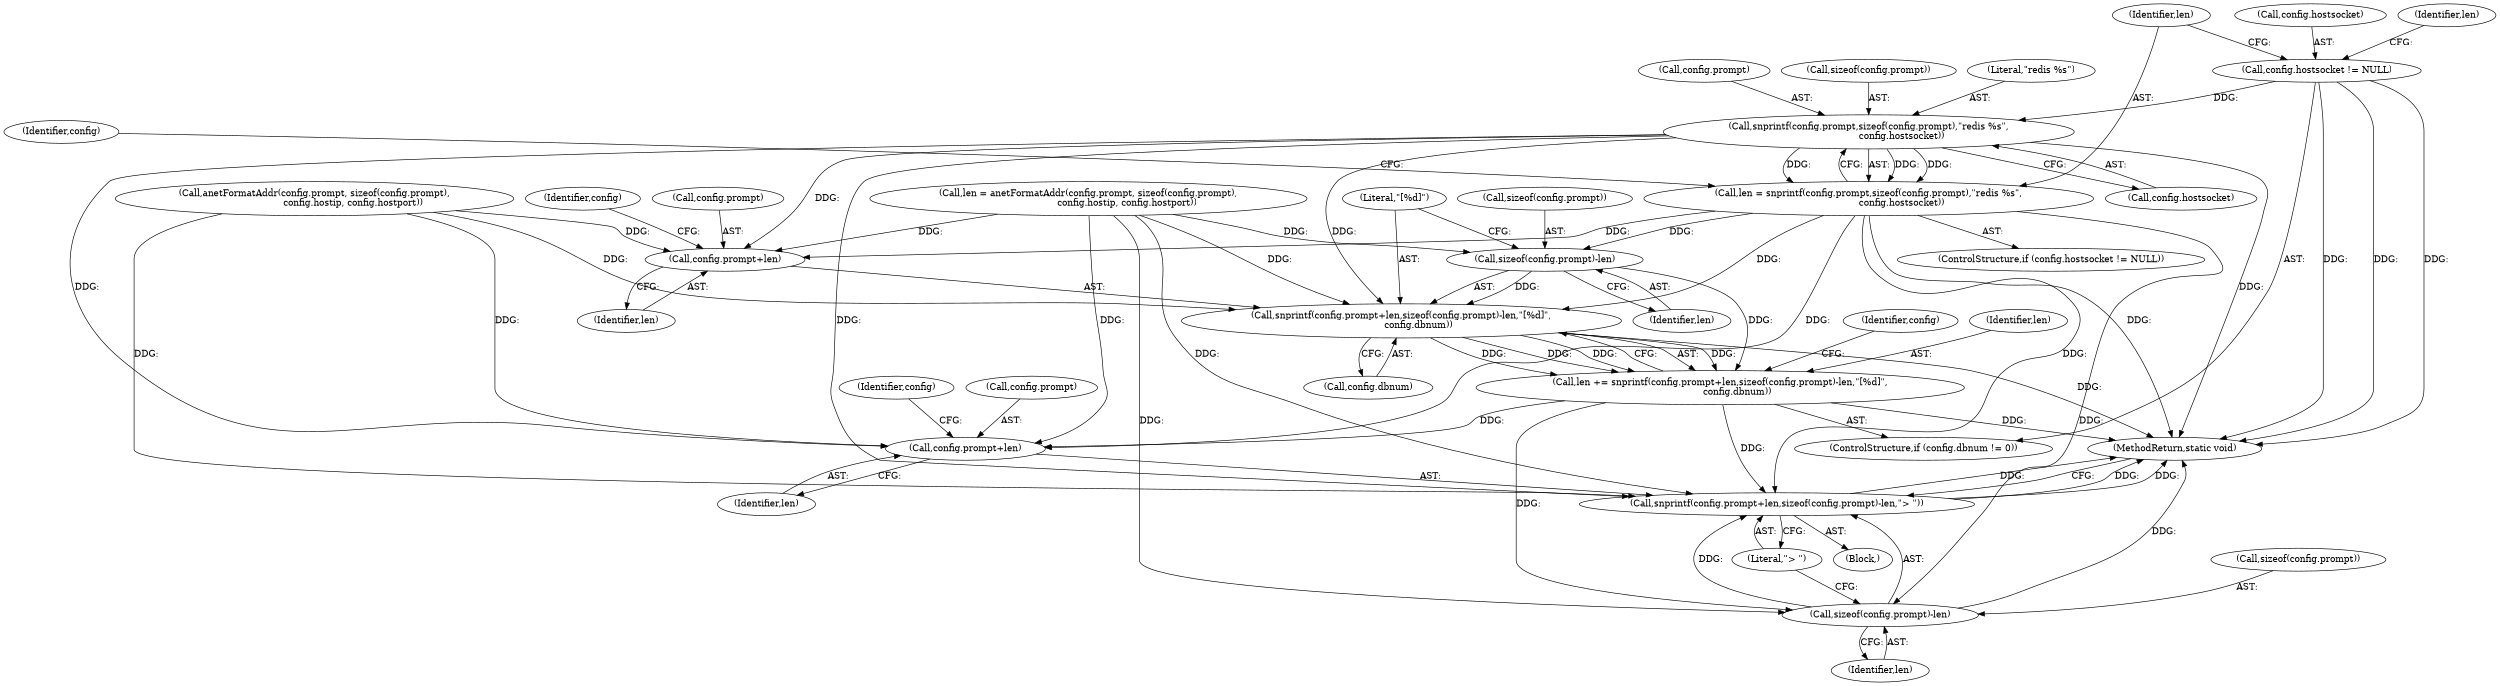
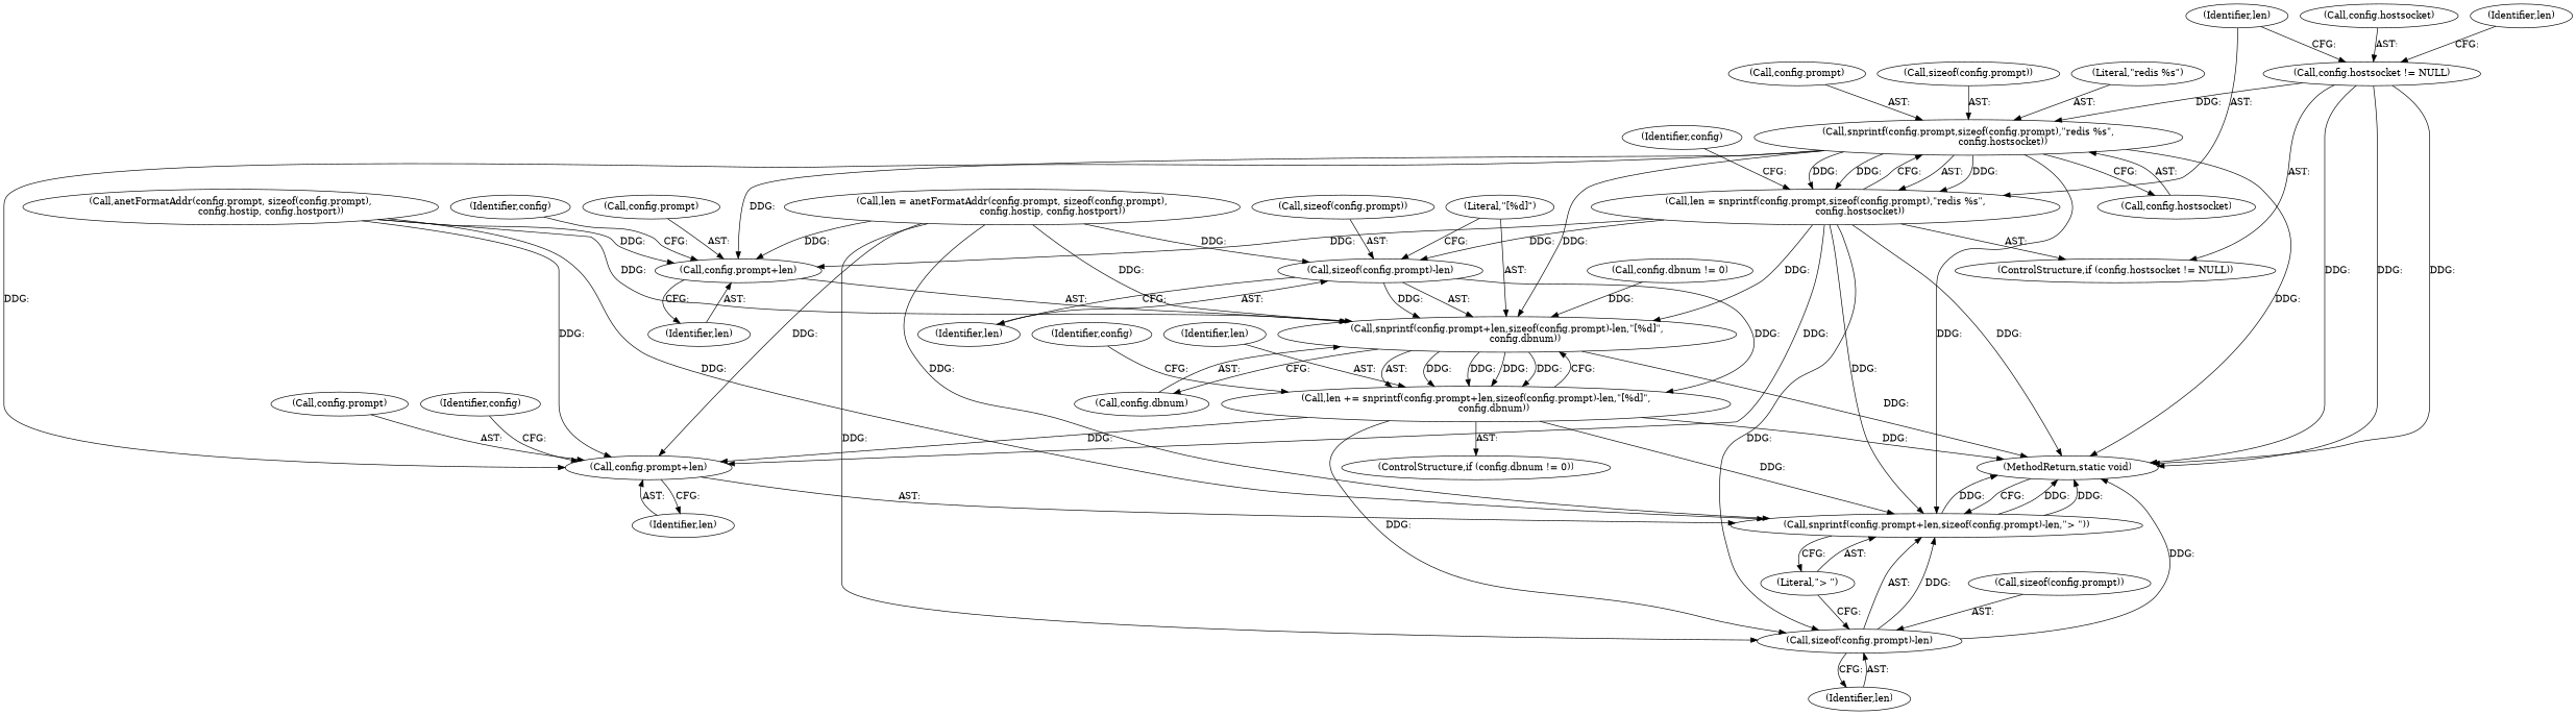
  digraph {
    n1 [label="(Call,snprintf(config.prompt,sizeof(config.prompt),\"redis %s\",\n                       config.hostsocket))"]
    n2 [label="(Call,len = snprintf(config.prompt,sizeof(config.prompt),\"redis %s\",\n                       config.hostsocket))"]
    n3 [label="(Call,snprintf(config.prompt+len,sizeof(config.prompt)-len,\"[%d]\",\n            config.dbnum))"]
    n4 [label="(Call,snprintf(config.prompt+len,sizeof(config.prompt)-len,\"> \"))"]
    n5 [label="(Call,config.prompt+len)"]
    n6 [label="(Call,config.prompt+len)"]
    n7 [label="(MethodReturn,static void)"]
    n8 [label="(Call,config.hostsocket)"]
    n9 [label="(ControlStructure,if (config.hostsocket != NULL))"]
    n10 [label="(Call,sizeof(config.prompt)-len)"]
    n11 [label="(Call,sizeof(config.prompt)-len)"]
    n12 [label="(Call,len += snprintf(config.prompt+len,sizeof(config.prompt)-len,\"[%d]\",\n            config.dbnum))"]
    n13 [label="(Call,config.dbnum)"]
    n14 [label="(Literal,\"> \")"]
-   n15 [label="(Block,)"]
    n16 [label="(Identifier,len)"]
    n17 [label="(Identifier,len)"]
    n18 [label="(Call,config.hostsocket != NULL)"]
    n19 [label="(Identifier,len)"]
    n20 [label="(Identifier,len)"]
    n21 [label="(ControlStructure,if (config.dbnum != 0))"]
    n22 [label="(Identifier,len)"]
    n23 [label="(Call,config.prompt)"]
    n24 [label="(Literal,\"[%d]\")"]
    n25 [label="(Identifier,config)"]
    n26 [label="(Call,config.prompt)"]
    n27 [label="(Identifier,config)"]
    n28 [label="(Call,anetFormatAddr(config.prompt, sizeof(config.prompt),\n                           config.hostip, config.hostport))"]
    n29 [label="(Call,sizeof(config.prompt))"]
    n30 [label="(Call,config.prompt)"]
    n31 [label="(Identifier,config)"]
    n32 [label="(Call,len = anetFormatAddr(config.prompt, sizeof(config.prompt),\n                           config.hostip, config.hostport))"]
    n33 [label="(Call,config.hostsocket)"]
    n34 [label="(Call,sizeof(config.prompt))"]
+   n35 [label="(Call,config.dbnum != 0)"]
    n36 [label="(Identifier,len)"]
    n37 [label="(Identifier,config)"]
    n38 [label="(Call,sizeof(config.prompt))"]
    n39 [label="(Literal,\"redis %s\")"]
    n40 [label="(Identifier,len)"]
    n1 -> n2 [label="AST: "]
    n1 -> n2 [label="DDG: "]
    n1 -> n2 [label="DDG: "]
    n1 -> n2 [label="DDG: "]
    n1 -> n3 [label="DDG: "]
    n1 -> n4 [label="DDG: "]
    n1 -> n5 [label="DDG: "]
    n1 -> n6 [label="DDG: "]
    n1 -> n7 [label="DDG: "]
    n1 -> n8 [label="CFG: "]
    n2 -> n1 [label="CFG: "]
    n2 -> n3 [label="DDG: "]
    n2 -> n4 [label="DDG: "]
    n2 -> n5 [label="DDG: "]
    n2 -> n6 [label="DDG: "]
    n2 -> n7 [label="DDG: "]
    n2 -> n9 [label="AST: "]
    n2 -> n10 [label="DDG: "]
    n2 -> n11 [label="DDG: "]
    n3 -> n7 [label="DDG: "]
    n3 -> n12 [label="AST: "]
    n3 -> n12 [label="DDG: "]
    n3 -> n12 [label="DDG: "]
    n3 -> n12 [label="DDG: "]
    n3 -> n12 [label="DDG: "]
    n3 -> n13 [label="CFG: "]
    n4 -> n7 [label="DDG: "]
    n4 -> n7 [label="DDG: "]
    n4 -> n7 [label="DDG: "]
    n4 -> n14 [label="CFG: "]
-   n4 -> n15 [label="AST: "]
    n5 -> n4 [label="AST: "]
    n5 -> n16 [label="CFG: "]
    n6 -> n3 [label="AST: "]
    n6 -> n17 [label="CFG: "]
    n7 -> n4 [label="CFG: "]
    n8 -> n1 [label="AST: "]
    n10 -> n4 [label="AST: "]
    n10 -> n4 [label="DDG: "]
    n10 -> n7 [label="DDG: "]
    n10 -> n19 [label="CFG: "]
    n11 -> n3 [label="AST: "]
    n11 -> n3 [label="DDG: "]
    n11 -> n12 [label="DDG: "]
    n11 -> n20 [label="CFG: "]
    n12 -> n3 [label="CFG: "]
    n12 -> n4 [label="DDG: "]
    n12 -> n5 [label="DDG: "]
    n12 -> n7 [label="DDG: "]
    n12 -> n10 [label="DDG: "]
    n12 -> n21 [label="AST: "]
    n13 -> n3 [label="AST: "]
    n14 -> n4 [label="AST: "]
    n14 -> n10 [label="CFG: "]
    n16 -> n5 [label="AST: "]
    n17 -> n6 [label="AST: "]
    n18 -> n1 [label="DDG: "]
    n18 -> n7 [label="DDG: "]
    n18 -> n7 [label="DDG: "]
    n18 -> n7 [label="DDG: "]
-   n18 -> n21 [label="AST: "]
+   n18 -> n9 [label="AST: "]
    n19 -> n10 [label="AST: "]
    n20 -> n11 [label="AST: "]
    n22 -> n2 [label="AST: "]
    n22 -> n18 [label="CFG: "]
    n23 -> n6 [label="AST: "]
    n24 -> n3 [label="AST: "]
    n24 -> n11 [label="CFG: "]
    n25 -> n5 [label="CFG: "]
    n26 -> n1 [label="AST: "]
    n27 -> n12 [label="CFG: "]
    n28 -> n3 [label="DDG: "]
    n28 -> n4 [label="DDG: "]
    n28 -> n5 [label="DDG: "]
    n28 -> n6 [label="DDG: "]
    n29 -> n10 [label="AST: "]
    n30 -> n5 [label="AST: "]
    n31 -> n2 [label="CFG: "]
    n32 -> n3 [label="DDG: "]
    n32 -> n4 [label="DDG: "]
    n32 -> n5 [label="DDG: "]
    n32 -> n6 [label="DDG: "]
    n32 -> n10 [label="DDG: "]
    n32 -> n11 [label="DDG: "]
    n33 -> n18 [label="AST: "]
    n34 -> n1 [label="AST: "]
+   n35 -> n3 [label="DDG: "]
    n36 -> n12 [label="AST: "]
    n37 -> n6 [label="CFG: "]
    n38 -> n11 [label="AST: "]
    n39 -> n1 [label="AST: "]
    n40 -> n18 [label="CFG: "]
  }
